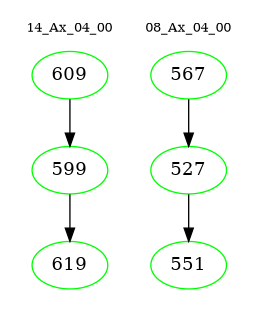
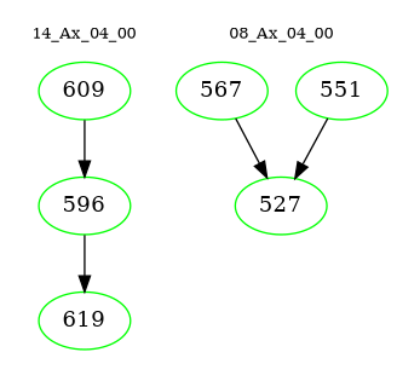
  digraph {
    node [color=green]
    edge [color=black]
    n1 [label=609]
-   n2 [label=599]
+   n2 [label=596]
    n3 [label=619]
    n4 [label=551]
    n5 [label=527]
    n6 [label=567]
    subgraph cluster_1 {
      color=white
      fontsize=10
      label="14_Ax_04_00"
      n1
      n2
      n3
    }
    subgraph cluster_2 {
      color=white
      fontsize=10
      label="08_Ax_04_00"
      n4
      n5
      n6
    }
    n1 -> n2
    n2 -> n3
-   n5 -> n4
+   n4 -> n5
    n6 -> n5
  }
